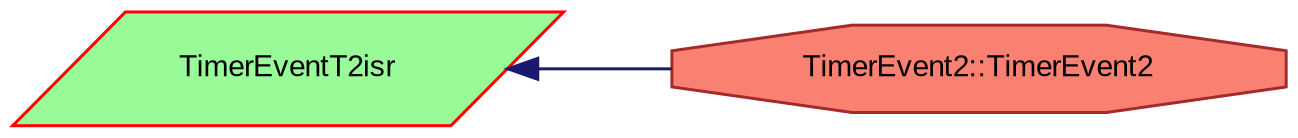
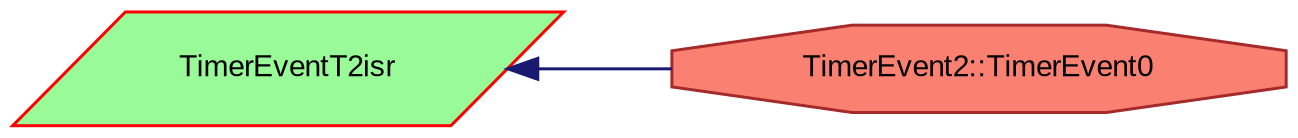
  digraph {
    rankdir=LR
    fontname="Liberation Sans"
    node [fontname="Liberation Sans" fontsize=10 style=filled]
    n1 [color=red fillcolor=palegreen fontcolor=black height=0.2 label=TimerEventT2isr shape=parallelogram width=0.4]
-   n2 [color=brown fillcolor=salmon height=0.2 label="TimerEvent2::TimerEvent2" shape=octagon width=0.4]
+   n2 [color=brown fillcolor=salmon height=0.2 label="TimerEvent2::TimerEvent0" shape=octagon width=0.4]
    n1 -> n2 [color=midnightblue dir=back fontname="Liberation Sans" fontsize=10 labelfontname=Helvetica labelfontsize=10 style=solid]
  }
